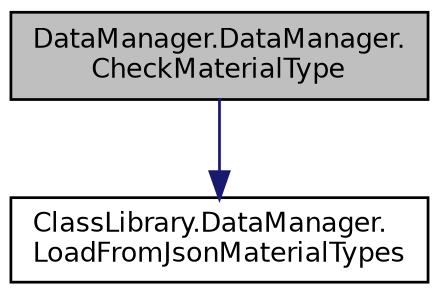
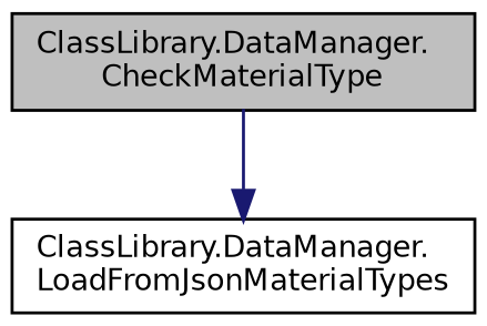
  digraph {
    rankdir=TB
    node [color=black fontname=Helvetica fontsize=10 shape=record style=filled]
-   n1 [fillcolor=grey75 fontcolor=black height=0.2 label="DataManager.DataManager.\lCheckMaterialType" width=0.4]
+   n1 [fillcolor=grey75 fontcolor=black height=0.2 label="ClassLibrary.DataManager.\lCheckMaterialType" width=0.4]
    n2 [fillcolor=white height=0.2 label="ClassLibrary.DataManager.\lLoadFromJsonMaterialTypes" width=0.4]
    n1 -> n2 [color=midnightblue fontname=Helvetica fontsize=10 labelfontname=Helvetica labelfontsize=10 style=solid]
  }
